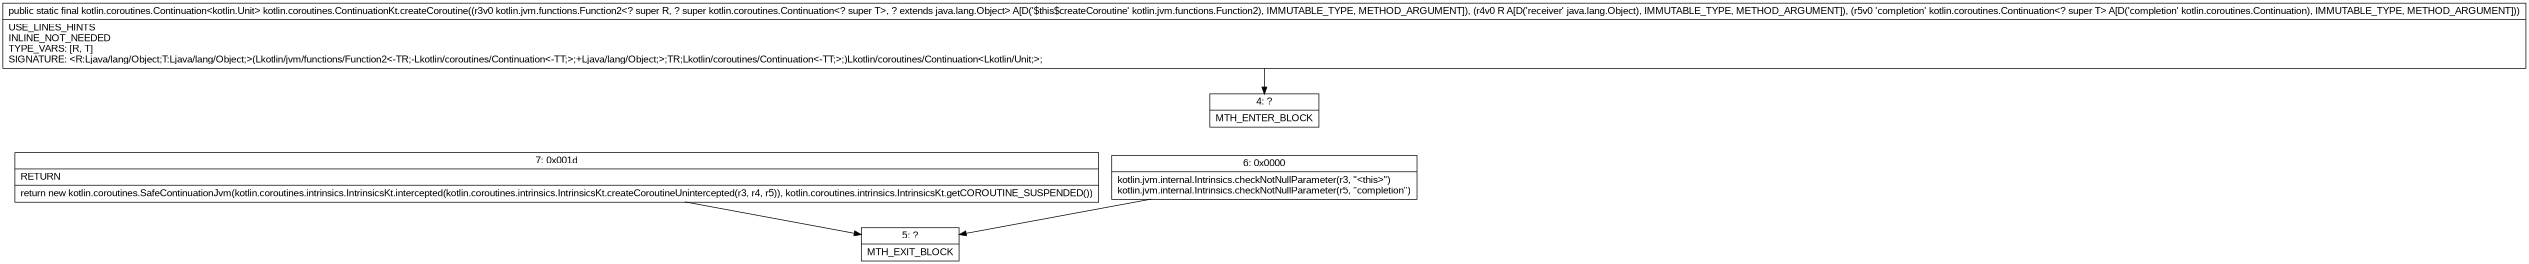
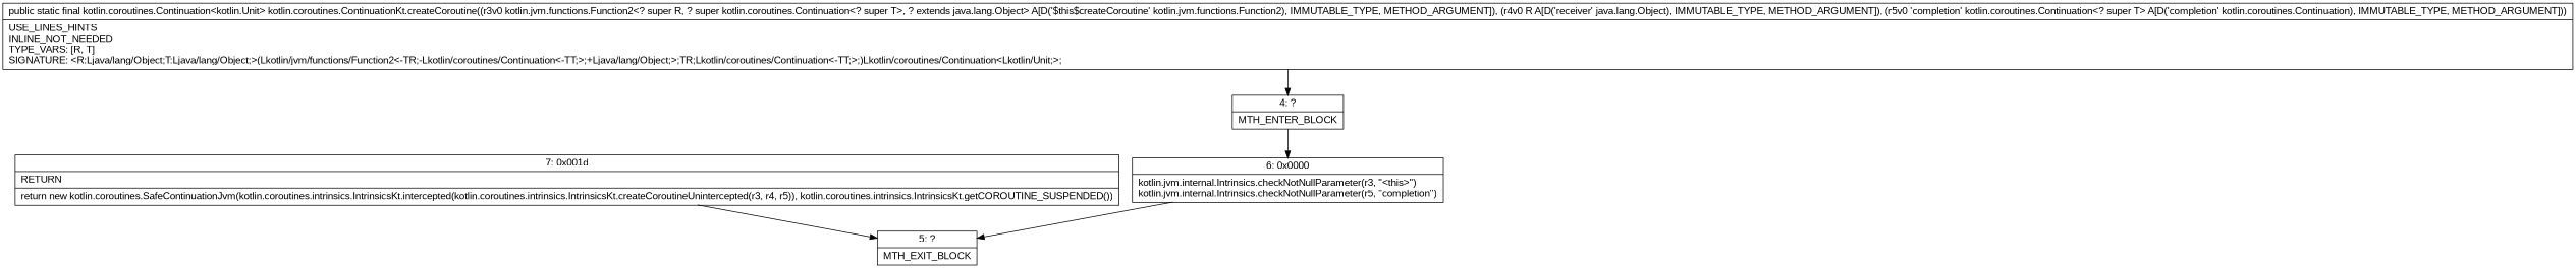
  digraph {
    fontname="Liberation Sans"
    node [fontname="Liberation Sans" shape=record]
    edge [fontname="Liberation Sans"]
    n1 [label="{4\:\ ?|MTH_ENTER_BLOCK\l}"]
    n2 [label="{6\:\ 0x0000|kotlin.jvm.internal.Intrinsics.checkNotNullParameter(r3, \"\<this\>\")\lkotlin.jvm.internal.Intrinsics.checkNotNullParameter(r5, \"completion\")\l}"]
    n3 [label="{5\:\ ?|MTH_EXIT_BLOCK\l}"]
    n4 [label="{7\:\ 0x001d|RETURN\l|return new kotlin.coroutines.SafeContinuationJvm(kotlin.coroutines.intrinsics.IntrinsicsKt.intercepted(kotlin.coroutines.intrinsics.IntrinsicsKt.createCoroutineUnintercepted(r3, r4, r5)), kotlin.coroutines.intrinsics.IntrinsicsKt.getCOROUTINE_SUSPENDED())\l}"]
    n5 [label="{public static final kotlin.coroutines.Continuation\<kotlin.Unit\> kotlin.coroutines.ContinuationKt.createCoroutine((r3v0 kotlin.jvm.functions.Function2\<? super R, ? super kotlin.coroutines.Continuation\<? super T\>, ? extends java.lang.Object\> A[D('$this$createCoroutine' kotlin.jvm.functions.Function2), IMMUTABLE_TYPE, METHOD_ARGUMENT]), (r4v0 R A[D('receiver' java.lang.Object), IMMUTABLE_TYPE, METHOD_ARGUMENT]), (r5v0 'completion' kotlin.coroutines.Continuation\<? super T\> A[D('completion' kotlin.coroutines.Continuation), IMMUTABLE_TYPE, METHOD_ARGUMENT]))  | USE_LINES_HINTS\lINLINE_NOT_NEEDED\lTYPE_VARS: [R, T]\lSIGNATURE: \<R:Ljava\/lang\/Object;T:Ljava\/lang\/Object;\>(Lkotlin\/jvm\/functions\/Function2\<\-TR;\-Lkotlin\/coroutines\/Continuation\<\-TT;\>;+Ljava\/lang\/Object;\>;TR;Lkotlin\/coroutines\/Continuation\<\-TT;\>;)Lkotlin\/coroutines\/Continuation\<Lkotlin\/Unit;\>;\l}"]
+   n1 -> n2
    n2 -> n3
    n4 -> n3
    n5 -> n1
  }
